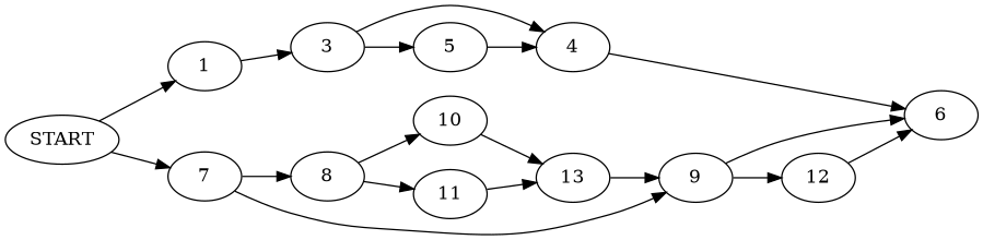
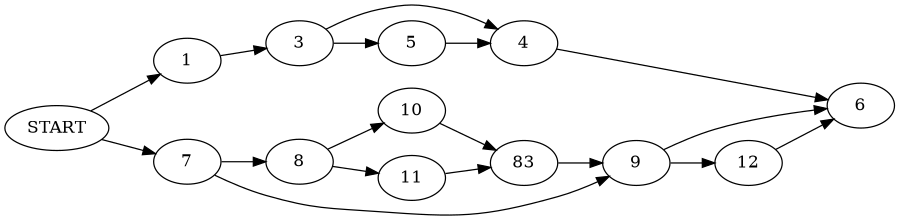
  digraph {
    fontname="DejaVu Serif"
    rankdir=LR
    node [fontname="DejaVu Serif"]
    edge [fontname="DejaVu Serif"]
    n1 [label=START]
    1
    7
    3
    8
    9
    4
    5
    6
    10
    11
    12
-   13
+   13 [label=83]
    n1 -> 1
    n1 -> 7
    1 -> 3
    7 -> 8
    7 -> 9
    3 -> 4
    3 -> 5
    8 -> 10
    8 -> 11
    9 -> 6
    9 -> 12
    4 -> 6
    5 -> 4
    10 -> 13
    11 -> 13
    12 -> 6
    13 -> 9
  }
